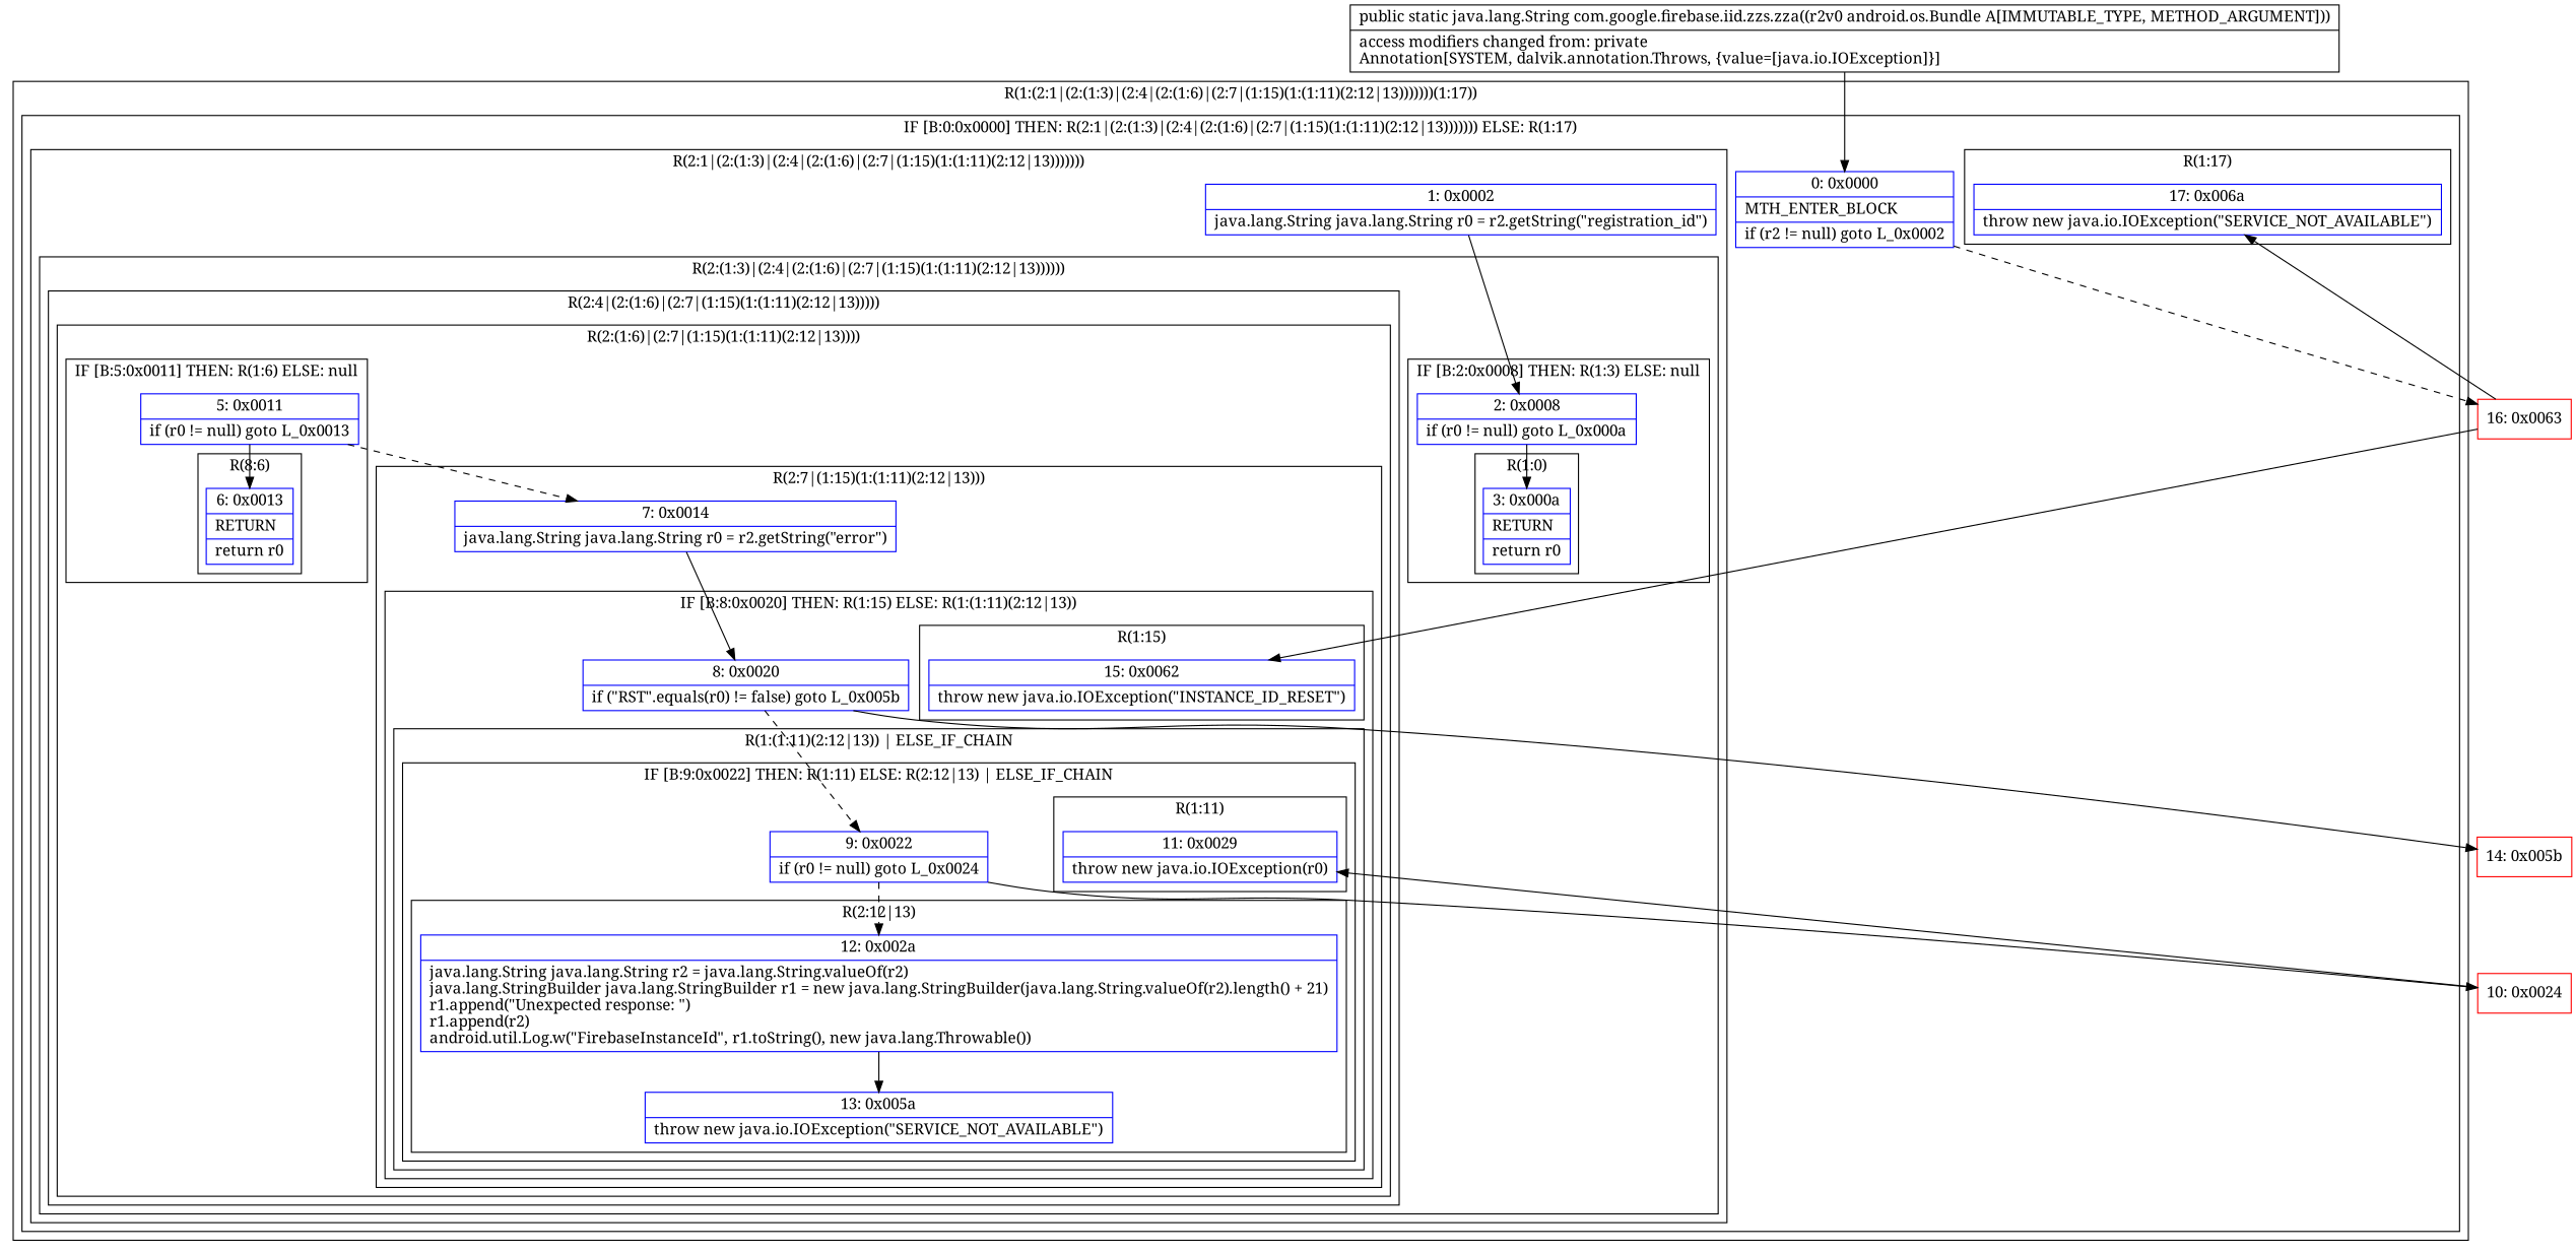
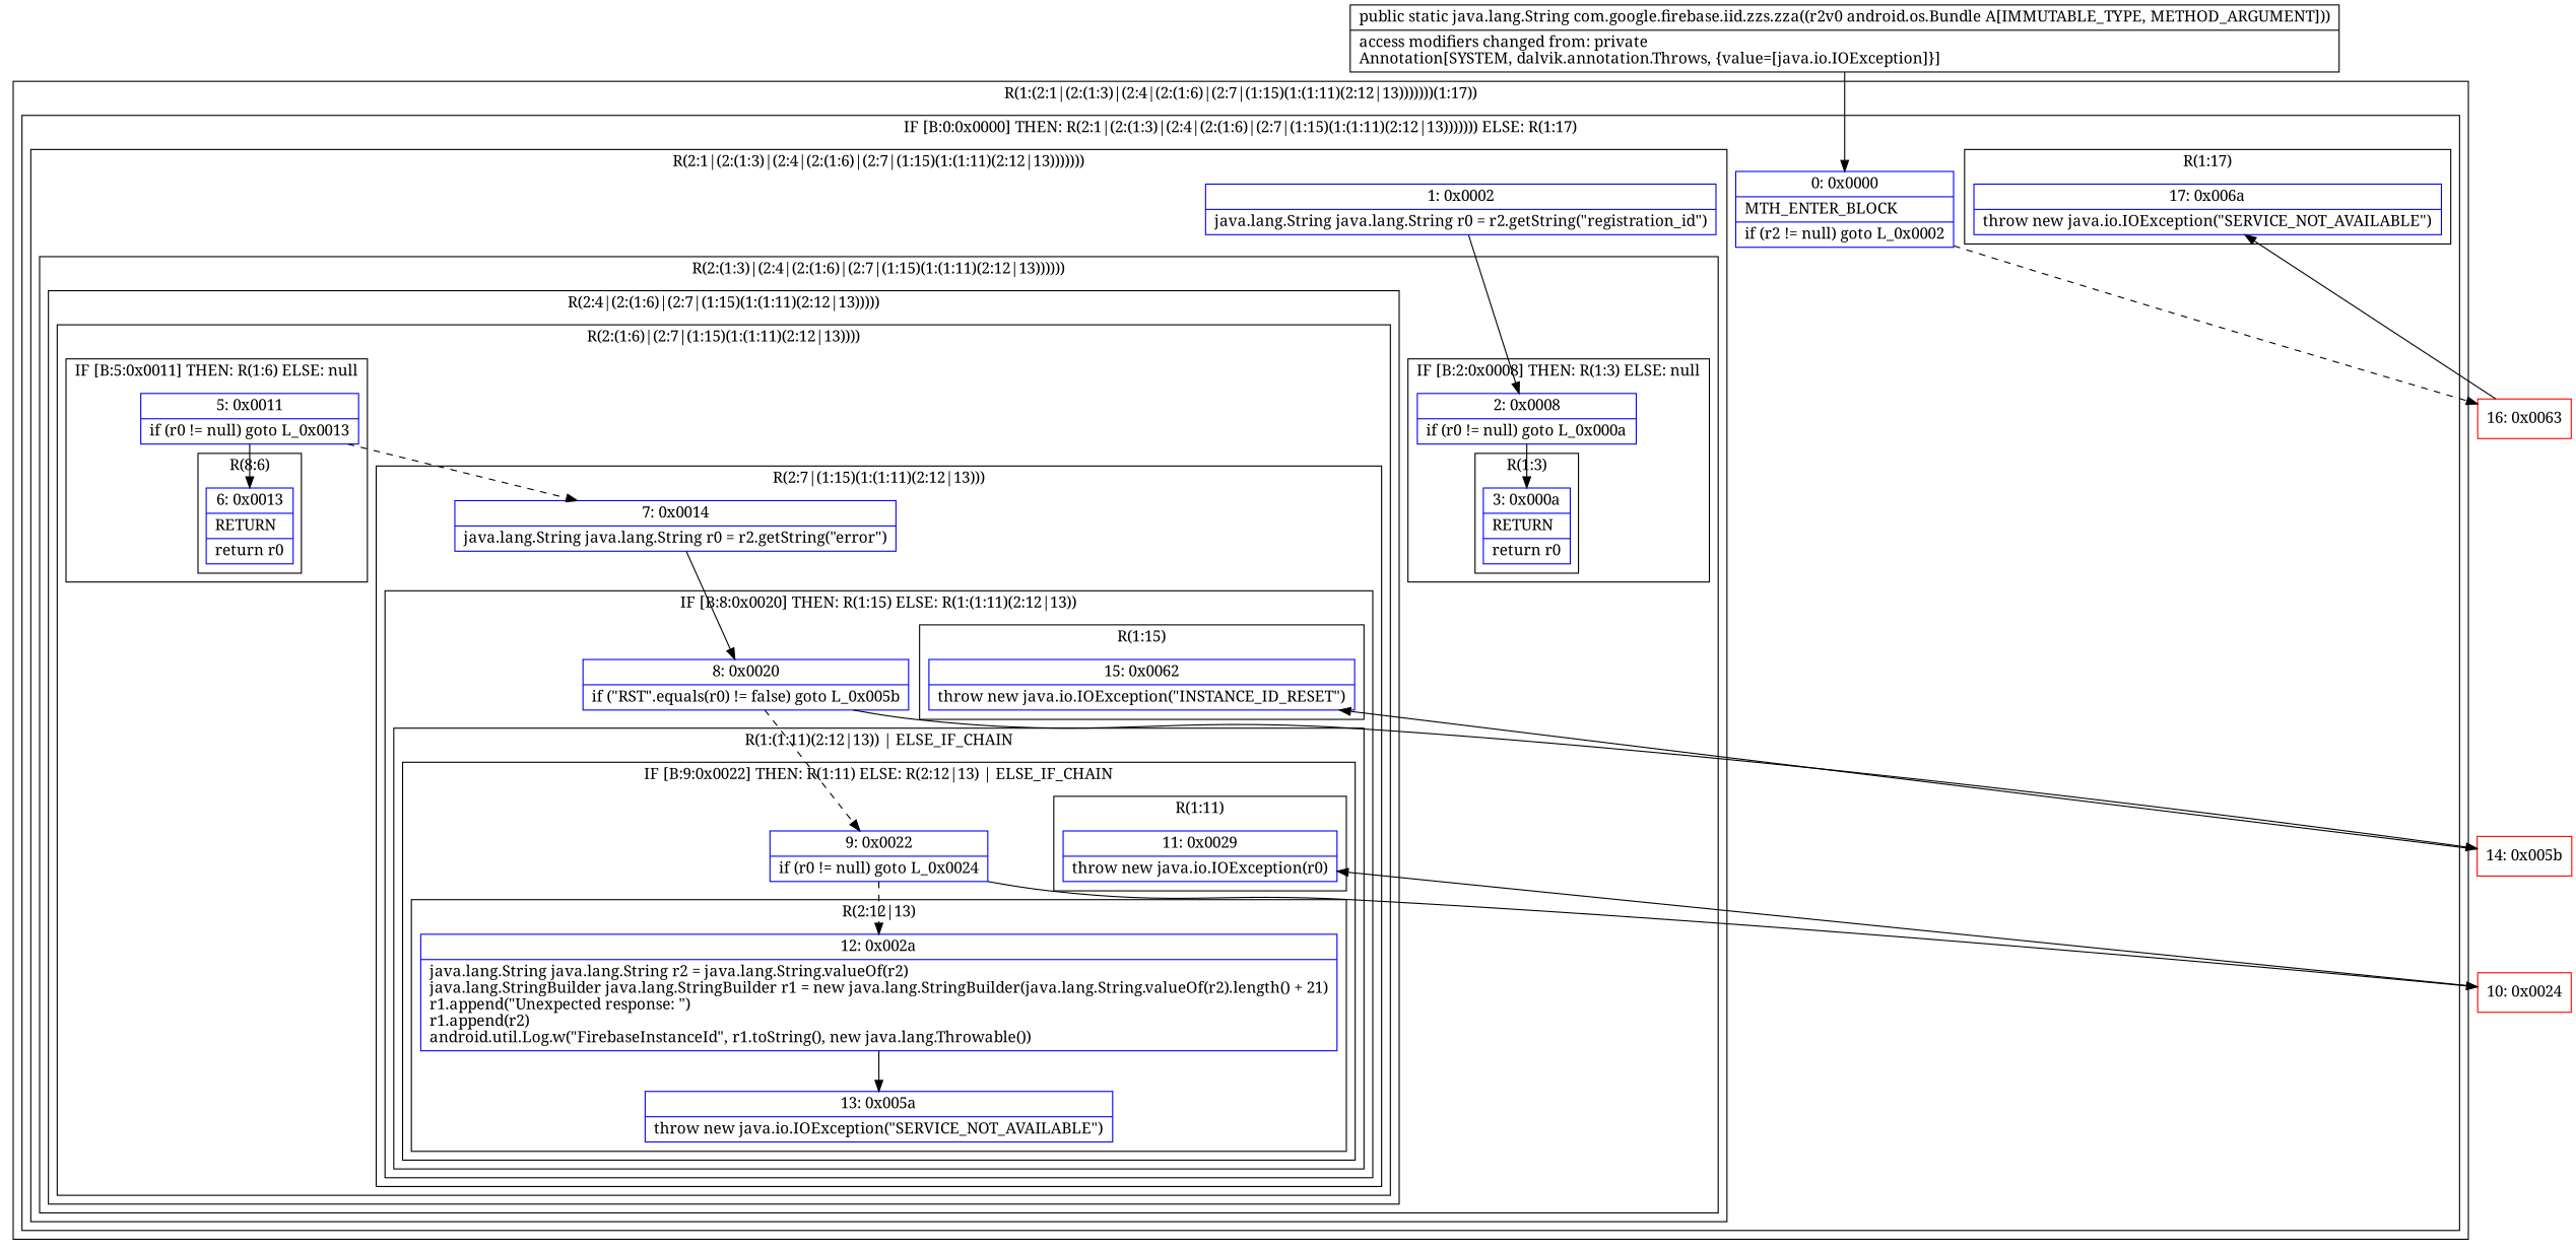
  digraph {
    fontname="Noto Serif"
    node [color=blue fontname="Noto Serif" shape=record]
    edge [fontname="Noto Serif"]
    n1 [label="{3\:\ 0x000a|RETURN\l|return r0\l}"]
    n2 [label="{2\:\ 0x0008|if (r0 != null) goto L_0x000a\l}"]
    n3 [label="{6\:\ 0x0013|RETURN\l|return r0\l}"]
    n4 [label="{5\:\ 0x0011|if (r0 != null) goto L_0x0013\l}"]
    n5 [label="{15\:\ 0x0062|throw new java.io.IOException(\"INSTANCE_ID_RESET\")\l}"]
    n6 [label="{11\:\ 0x0029|throw new java.io.IOException(r0)\l}"]
    n7 [label="{12\:\ 0x002a|java.lang.String java.lang.String r2 = java.lang.String.valueOf(r2)\ljava.lang.StringBuilder java.lang.StringBuilder r1 = new java.lang.StringBuilder(java.lang.String.valueOf(r2).length() + 21)\lr1.append(\"Unexpected response: \")\lr1.append(r2)\landroid.util.Log.w(\"FirebaseInstanceId\", r1.toString(), new java.lang.Throwable())\l}"]
    n8 [label="{13\:\ 0x005a|throw new java.io.IOException(\"SERVICE_NOT_AVAILABLE\")\l}"]
    n9 [label="{9\:\ 0x0022|if (r0 != null) goto L_0x0024\l}"]
    n10 [label="{8\:\ 0x0020|if (\"RST\".equals(r0) != false) goto L_0x005b\l}"]
    n11 [label="{7\:\ 0x0014|java.lang.String java.lang.String r0 = r2.getString(\"error\")\l}"]
    n12 [label="{1\:\ 0x0002|java.lang.String java.lang.String r0 = r2.getString(\"registration_id\")\l}"]
    n13 [label="{17\:\ 0x006a|throw new java.io.IOException(\"SERVICE_NOT_AVAILABLE\")\l}"]
    n14 [label="{0\:\ 0x0000|MTH_ENTER_BLOCK\l|if (r2 != null) goto L_0x0002\l}"]
    n15 [color=red label="{10\:\ 0x0024}"]
    n16 [color=red label="{14\:\ 0x005b}"]
    n17 [color=red label="{16\:\ 0x0063}"]
    n18 [label="{public static java.lang.String com.google.firebase.iid.zzs.zza((r2v0 android.os.Bundle A[IMMUTABLE_TYPE, METHOD_ARGUMENT]))  | access modifiers changed from: private\lAnnotation[SYSTEM, dalvik.annotation.Throws, \{value=[java.io.IOException]\}]\l}" color=""]
    subgraph cluster_1 {
      label="R(1:(2:1|(2:(1:3)|(2:4|(2:(1:6)|(2:7|(1:15)(1:(1:11)(2:12|13)))))))(1:17))"
      subgraph cluster_2 {
        label="IF [B:0:0x0000] THEN: R(2:1|(2:(1:3)|(2:4|(2:(1:6)|(2:7|(1:15)(1:(1:11)(2:12|13))))))) ELSE: R(1:17)"
        n14
        subgraph cluster_3 {
          label="R(2:1|(2:(1:3)|(2:4|(2:(1:6)|(2:7|(1:15)(1:(1:11)(2:12|13)))))))"
          n12
          subgraph cluster_4 {
            label="R(2:(1:3)|(2:4|(2:(1:6)|(2:7|(1:15)(1:(1:11)(2:12|13))))))"
            subgraph cluster_5 {
              label="IF [B:2:0x0008] THEN: R(1:3) ELSE: null"
              n2
              subgraph cluster_6 {
-               label="R(1:0)"
+               label="R(1:3)"
                n1
              }
            }
            subgraph cluster_7 {
              label="R(2:4|(2:(1:6)|(2:7|(1:15)(1:(1:11)(2:12|13)))))"
              subgraph cluster_8 {
                label="R(2:(1:6)|(2:7|(1:15)(1:(1:11)(2:12|13))))"
                subgraph cluster_9 {
                  label="IF [B:5:0x0011] THEN: R(1:6) ELSE: null"
                  n4
                  subgraph cluster_10 {
                    label="R(8:6)"
                    n3
                  }
                }
                subgraph cluster_11 {
                  label="R(2:7|(1:15)(1:(1:11)(2:12|13)))"
                  n11
                  subgraph cluster_12 {
                    label="IF [B:8:0x0020] THEN: R(1:15) ELSE: R(1:(1:11)(2:12|13))"
                    n10
                    subgraph cluster_13 {
                      label="R(1:15)"
                      n5
                    }
                    subgraph cluster_14 {
                      label="R(1:(1:11)(2:12|13)) | ELSE_IF_CHAIN\l"
                      subgraph cluster_15 {
                        label="IF [B:9:0x0022] THEN: R(1:11) ELSE: R(2:12|13) | ELSE_IF_CHAIN\l"
                        n9
                        subgraph cluster_16 {
                          label="R(1:11)"
                          n6
                        }
                        subgraph cluster_17 {
                          label="R(2:12|13)"
                          n7
                          n8
                        }
                      }
                    }
                  }
                }
              }
            }
          }
        }
        subgraph cluster_18 {
          label="R(1:17)"
          n13
        }
      }
    }
    n2 -> n1
    n4 -> n3
    n4 -> n11 [style=dashed]
    n7 -> n8
    n9 -> n7 [style=dashed]
    n9 -> n15
    n10 -> n9 [style=dashed]
    n10 -> n16
    n11 -> n10
    n12 -> n2
    n14 -> n17 [style=dashed]
    n15 -> n6
-   n17 -> n5
+   n16 -> n5
    n17 -> n13
    n18 -> n14
  }
